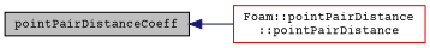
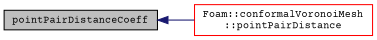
  digraph {
    rankdir=LR
    fontname="Courier Prime"
    node [fontname="Courier Prime" fontsize=10 shape=record]
    n1 [color=black fillcolor=grey75 fontcolor=black height=0.2 label=pointPairDistanceCoeff style=filled width=0.4]
-   n2 [color=red height=0.2 label="Foam::pointPairDistance\l::pointPairDistance" width=0.4]
+   n2 [color=red height=0.2 label="Foam::conformalVoronoiMesh\l::pointPairDistance" width=0.4]
    n1 -> n2 [color=midnightblue dir=back fontname="Courier Prime" fontsize=10 labelfontname=Helvetica labelfontsize=10 style=solid]
  }
